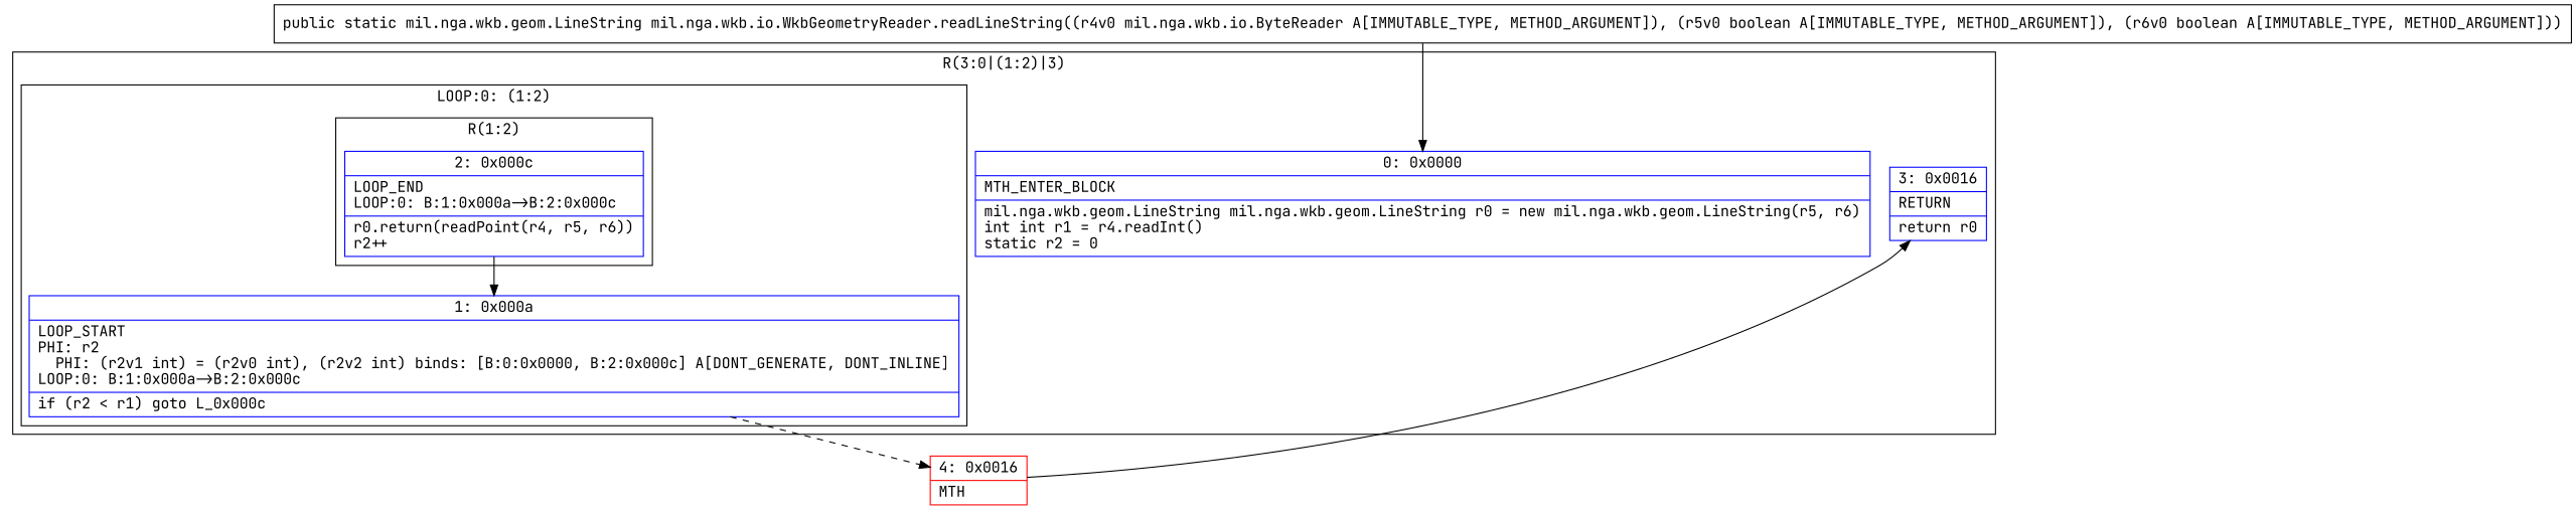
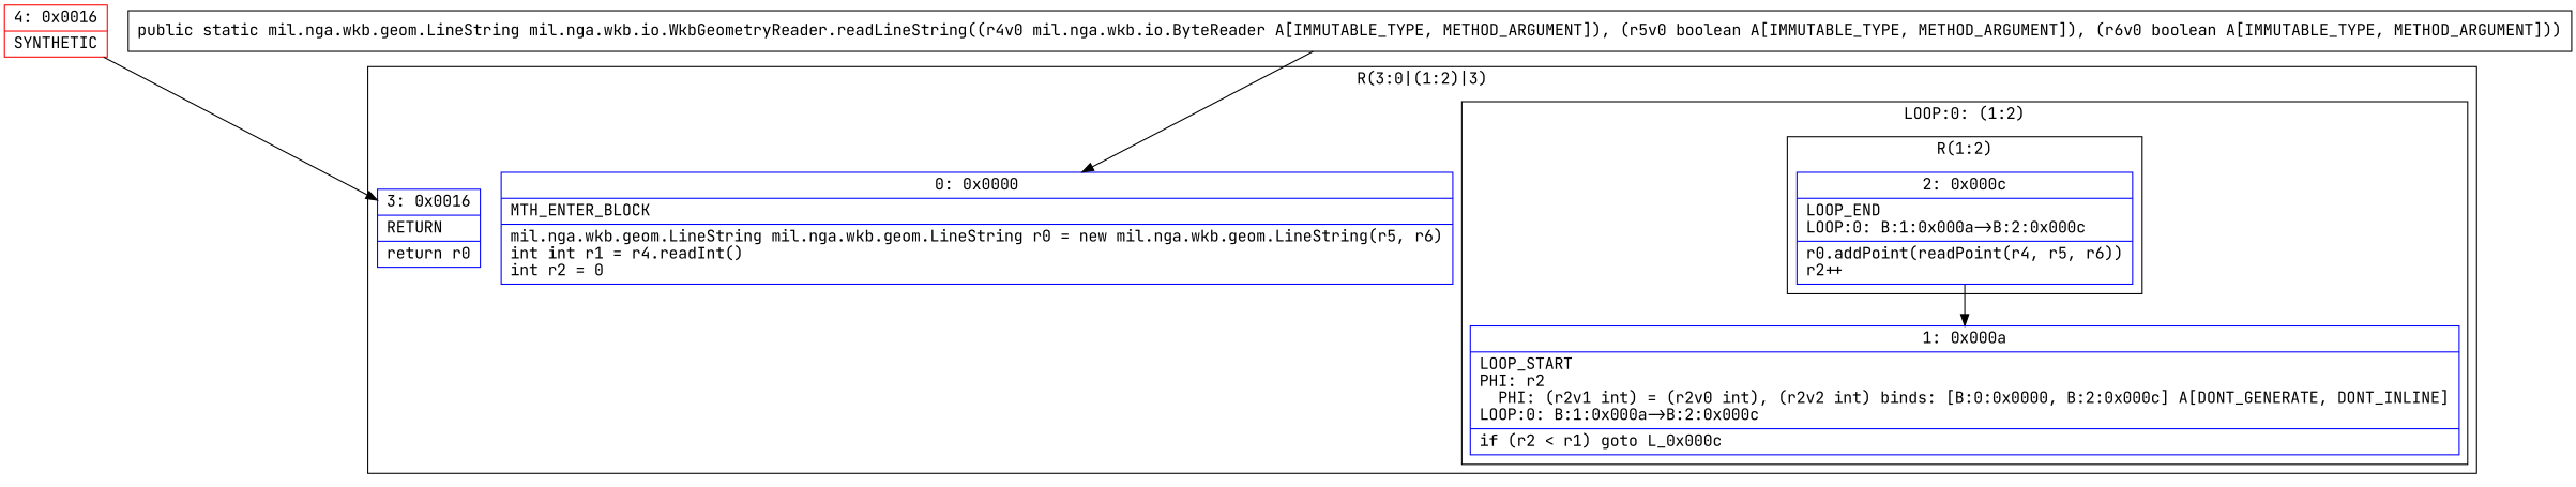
  digraph {
    fontname="JetBrains Mono"
    node [color=blue fontname="JetBrains Mono" shape=record]
    edge [fontname="JetBrains Mono"]
-   n1 [label="{2\:\ 0x000c|LOOP_END\lLOOP:0: B:1:0x000a\-\>B:2:0x000c\l|r0.return(readPoint(r4, r5, r6))\lr2++\l}"]
+   n1 [label="{2\:\ 0x000c|LOOP_END\lLOOP:0: B:1:0x000a\-\>B:2:0x000c\l|r0.addPoint(readPoint(r4, r5, r6))\lr2++\l}"]
    n2 [label="{1\:\ 0x000a|LOOP_START\lPHI: r2 \l  PHI: (r2v1 int) = (r2v0 int), (r2v2 int) binds: [B:0:0x0000, B:2:0x000c] A[DONT_GENERATE, DONT_INLINE]\lLOOP:0: B:1:0x000a\-\>B:2:0x000c\l|if (r2 \< r1) goto L_0x000c\l}"]
-   n3 [label="{0\:\ 0x0000|MTH_ENTER_BLOCK\l|mil.nga.wkb.geom.LineString mil.nga.wkb.geom.LineString r0 = new mil.nga.wkb.geom.LineString(r5, r6)\lint int r1 = r4.readInt()\lstatic r2 = 0\l}"]
+   n3 [label="{0\:\ 0x0000|MTH_ENTER_BLOCK\l|mil.nga.wkb.geom.LineString mil.nga.wkb.geom.LineString r0 = new mil.nga.wkb.geom.LineString(r5, r6)\lint int r1 = r4.readInt()\lint r2 = 0\l}"]
    n4 [label="{3\:\ 0x0016|RETURN\l|return r0\l}"]
-   n5 [color=red label="{4\:\ 0x0016|MTH\l}"]
+   n5 [color=red label="{4\:\ 0x0016|SYNTHETIC\l}"]
    n6 [label="{public static mil.nga.wkb.geom.LineString mil.nga.wkb.io.WkbGeometryReader.readLineString((r4v0 mil.nga.wkb.io.ByteReader A[IMMUTABLE_TYPE, METHOD_ARGUMENT]), (r5v0 boolean A[IMMUTABLE_TYPE, METHOD_ARGUMENT]), (r6v0 boolean A[IMMUTABLE_TYPE, METHOD_ARGUMENT])) }" color=""]
    subgraph cluster_1 {
      label="R(3:0|(1:2)|3)"
      n3
      n4
      subgraph cluster_2 {
        label="LOOP:0: (1:2)"
        n2
        subgraph cluster_3 {
          label="R(1:2)"
          n1
        }
      }
    }
    n1 -> n2
-   n2 -> n5 [style=dashed]
    n5 -> n4
    n6 -> n3
  }
